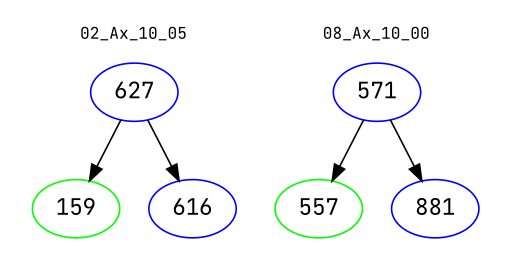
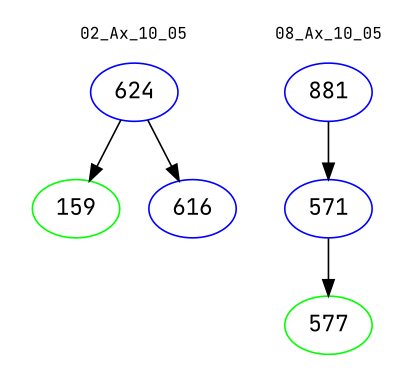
  digraph {
    fontname="JetBrains Mono"
    node [color=blue fontname="JetBrains Mono"]
    edge [color=black fontname="JetBrains Mono"]
-   n1 [label=627]
+   n1 [label=624]
    n2 [color=green label=159]
    n3 [label=616]
    n4 [label=571]
-   n5 [color=green label=557]
+   n5 [color=green label=577]
    n6 [label=881]
    subgraph cluster_1 {
      color=white
      fontsize=10
      label="02_Ax_10_05"
      n1
      n2
      n3
    }
    subgraph cluster_2 {
      color=white
      fontsize=10
-     label="08_Ax_10_00"
+     label="08_Ax_10_05"
      n4
      n5
      n6
    }
    n1 -> n2
    n1 -> n3
    n4 -> n5
-   n4 -> n6
+   n6 -> n4
  }
